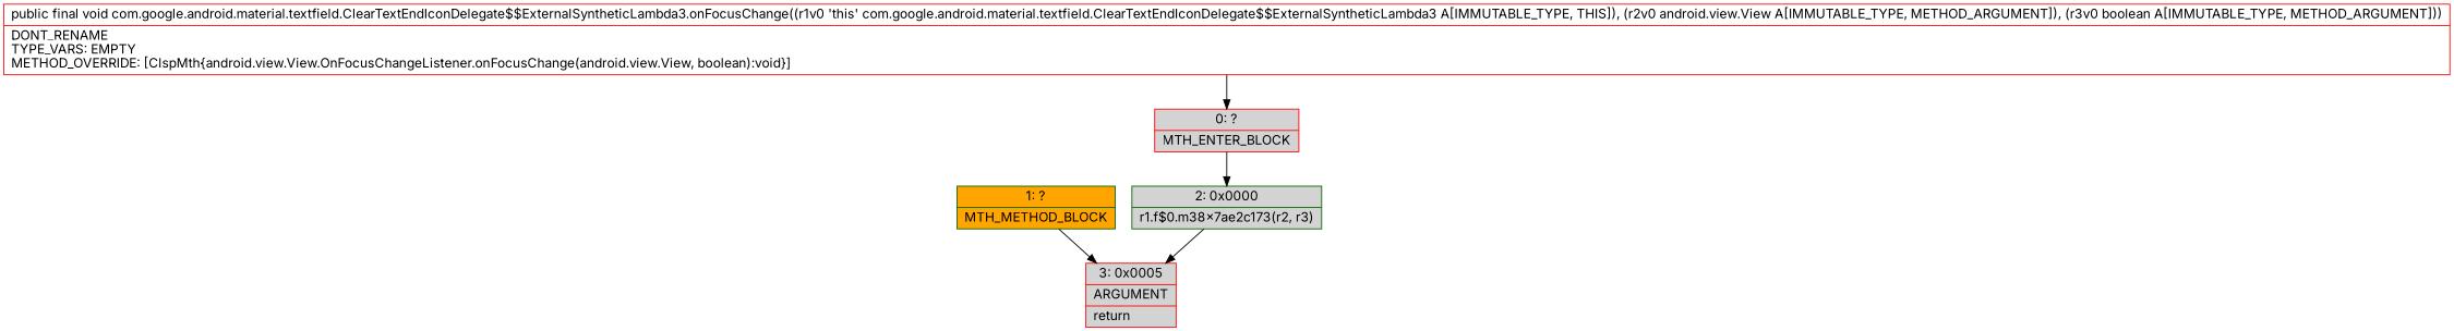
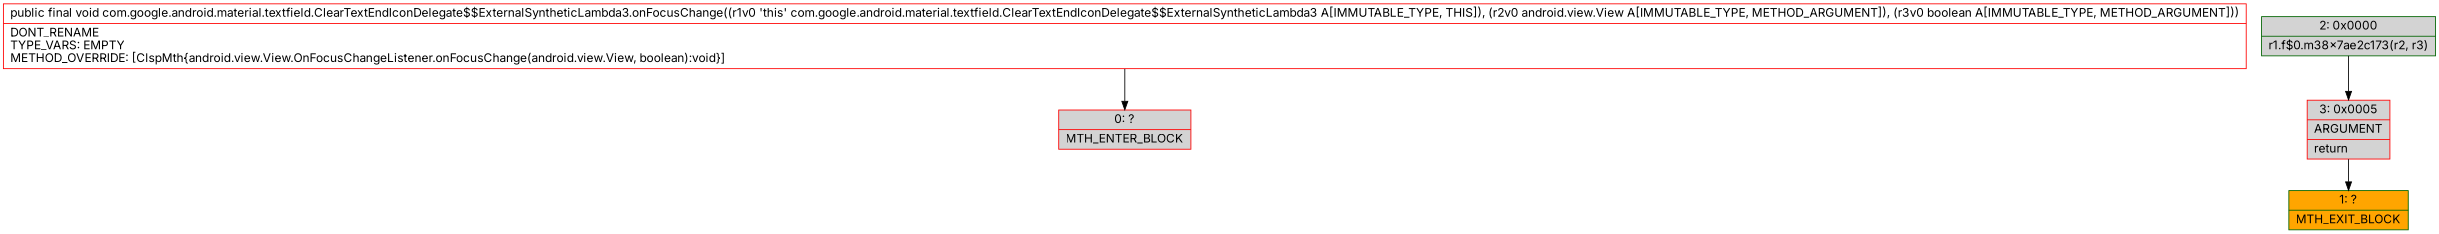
  digraph {
    fontname=Inter
    node [color=red fillcolor=lightgrey fontname=Inter shape=record style=filled]
    edge [fontname=Inter]
    n1 [label="{0\:\ ?|MTH_ENTER_BLOCK\l}"]
    n2 [color=darkgreen label="{2\:\ 0x0000|r1.f$0.m38x7ae2c173(r2, r3)\l}"]
    n3 [label="{3\:\ 0x0005|ARGUMENT\l|return\l}"]
-   n4 [color=darkgreen fillcolor=orange label="{1\:\ ?|MTH_METHOD_BLOCK\l}"]
+   n4 [color=darkgreen fillcolor=orange label="{1\:\ ?|MTH_EXIT_BLOCK\l}"]
    n5 [fillcolor=white label="{public final void com.google.android.material.textfield.ClearTextEndIconDelegate$$ExternalSyntheticLambda3.onFocusChange((r1v0 'this' com.google.android.material.textfield.ClearTextEndIconDelegate$$ExternalSyntheticLambda3 A[IMMUTABLE_TYPE, THIS]), (r2v0 android.view.View A[IMMUTABLE_TYPE, METHOD_ARGUMENT]), (r3v0 boolean A[IMMUTABLE_TYPE, METHOD_ARGUMENT]))  | DONT_RENAME\lTYPE_VARS: EMPTY\lMETHOD_OVERRIDE: [ClspMth\{android.view.View.OnFocusChangeListener.onFocusChange(android.view.View, boolean):void\}]\l}"]
-   n1 -> n2
    n2 -> n3
-   n4 -> n3
+   n3 -> n4
    n5 -> n1
  }
